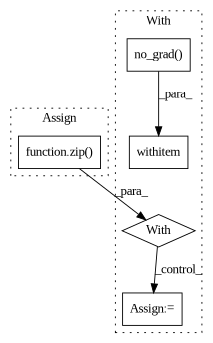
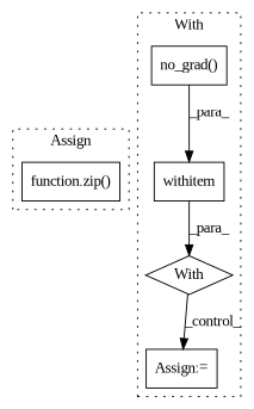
  digraph {
    fontname="Liberation Serif"
    node [a=75 fontname="Liberation Serif" s=3626 shape=box]
    edge [fontname="Liberation Serif"]
    n1 [a=49 l=5 label=withitem]
    n2 [a=39 l="5,24" label=With s="3621,3631" shape=diamond]
    n3 [l=15 label="no_grad()"]
    n4 [a=68 l=3 label="Assign:=" s=3720]
    n5 [l="4,1" label="function.zip()" s="3230,3280"]
    subgraph cluster_1 {
      label=With
      style=dotted
      n1
      n2
      n3
      n4
    }
    subgraph cluster_2 {
      label=Assign
      style=dotted
      n5
    }
-   n5 -> n2 [label=_para_]
+   n1 -> n2 [label=_para_]
    n2 -> n4 [label=_control_]
    n3 -> n1 [label=_para_]
  }
